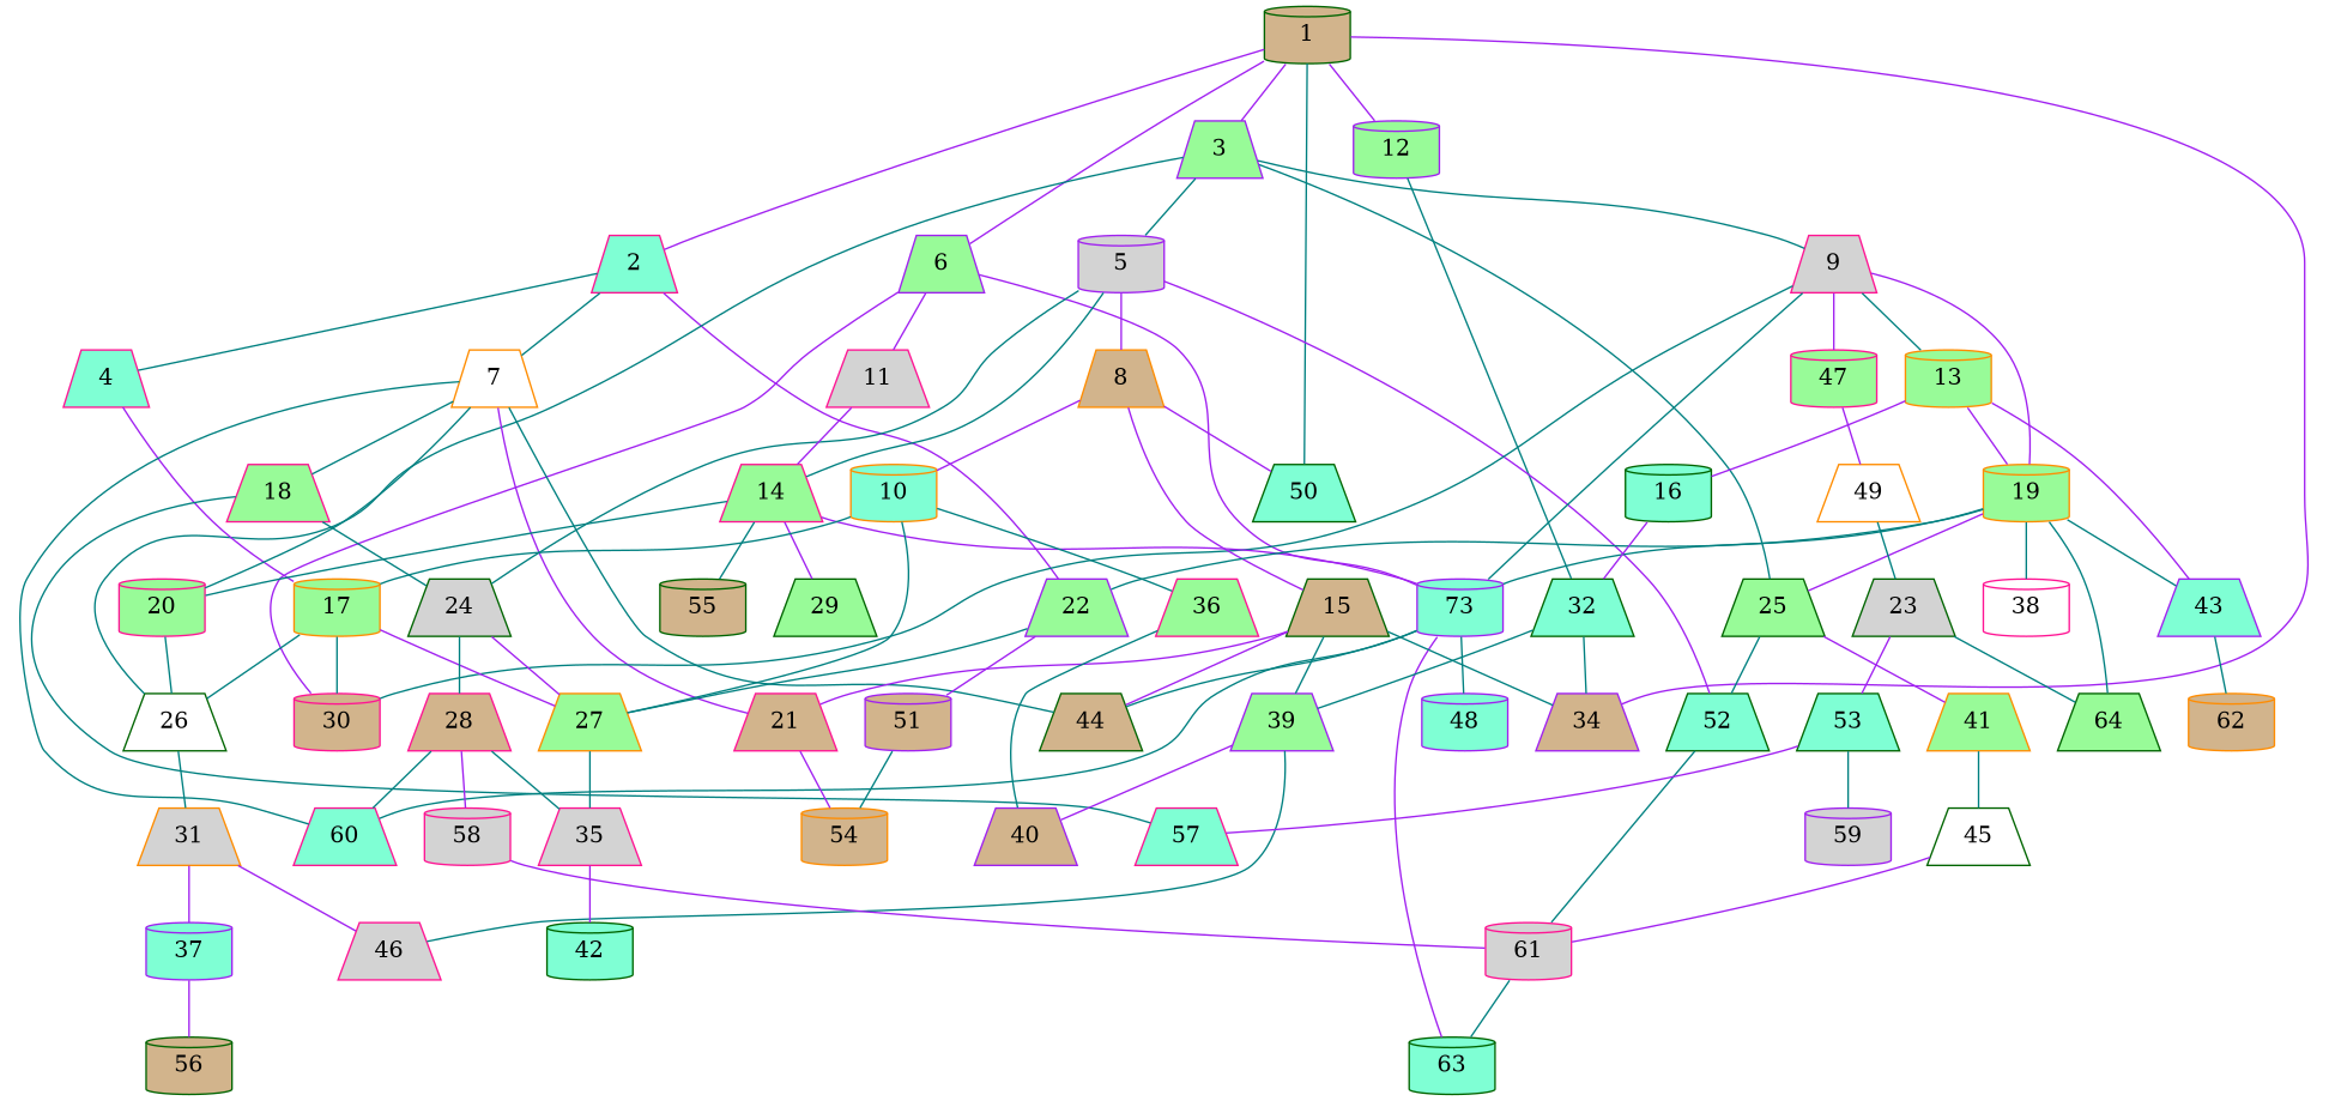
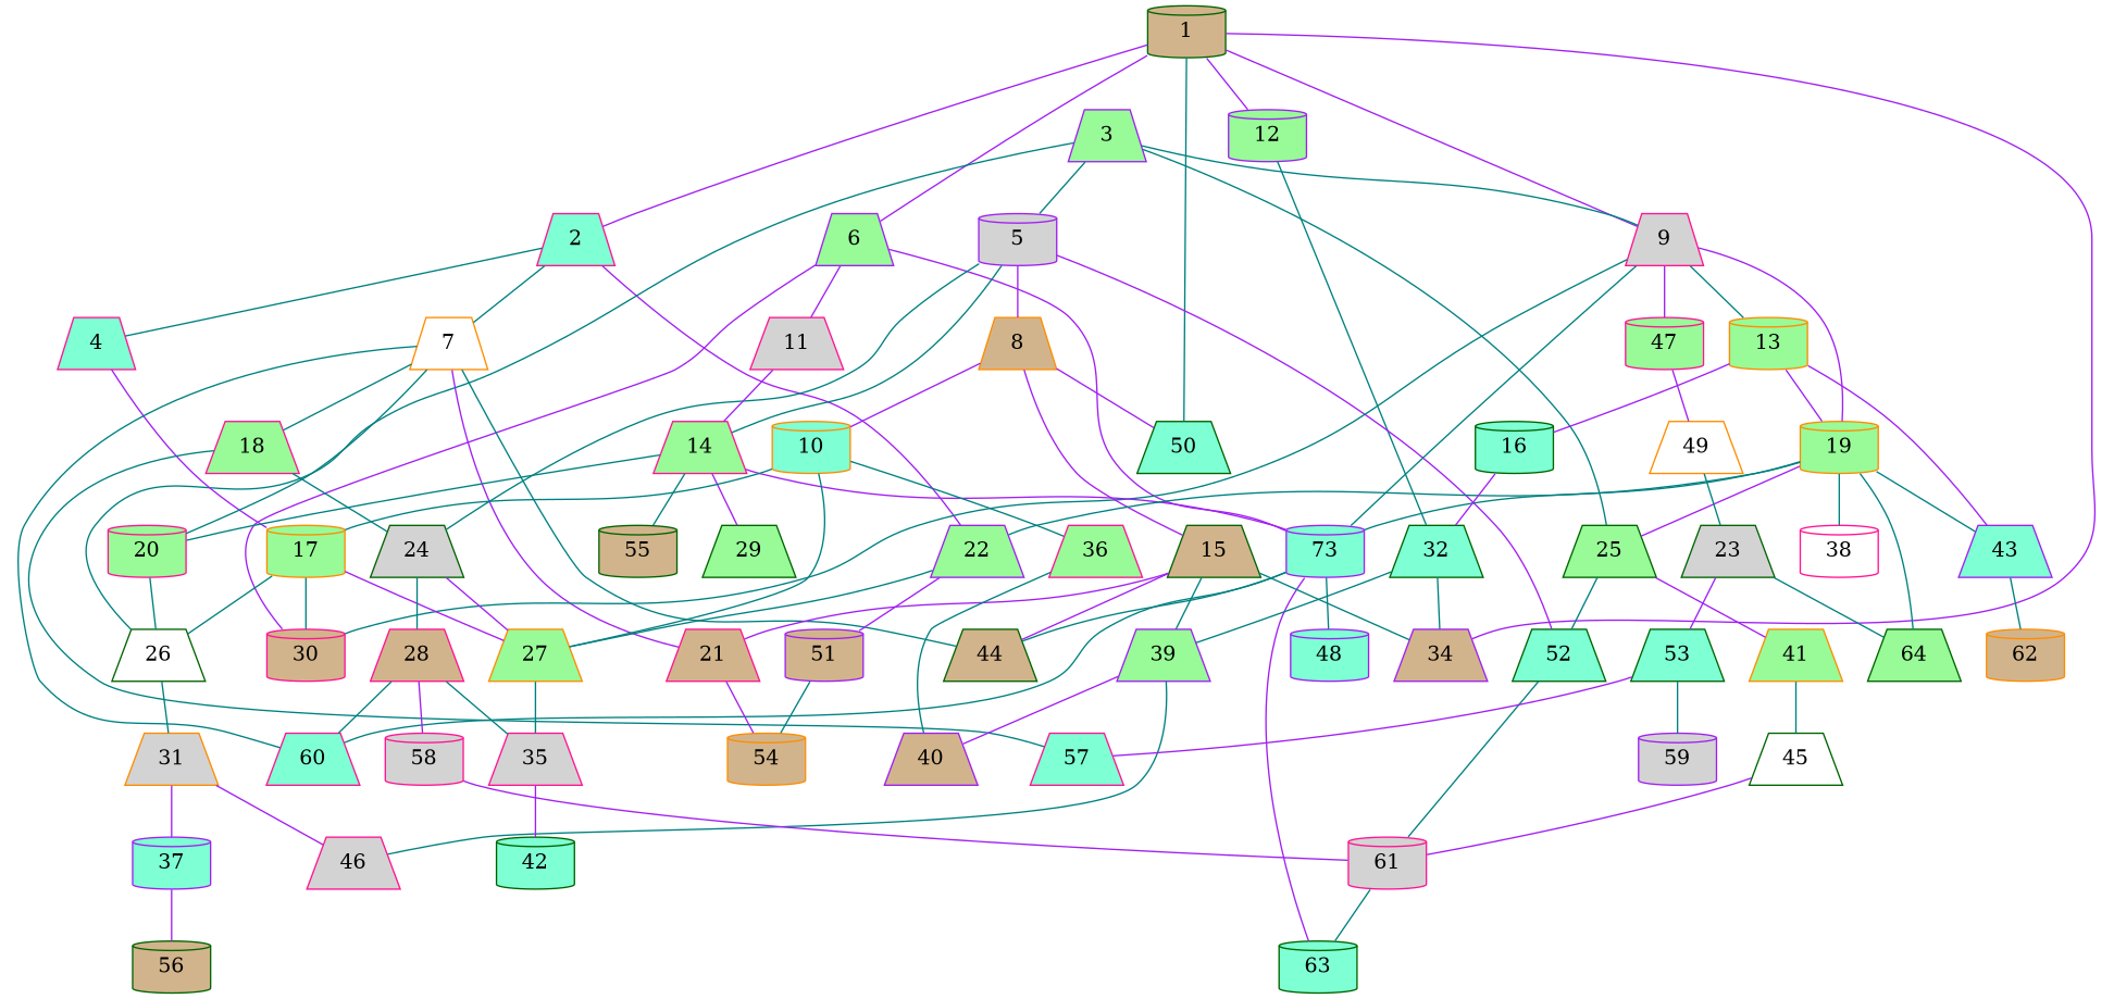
  graph {
    fontname="DejaVu Serif"
    node [color=darkgreen fillcolor=palegreen fontname="DejaVu Serif" shape=trapezium style=filled]
    edge [color=teal fontname="DejaVu Serif" weight=1.0]
    1 [fillcolor=tan shape=cylinder]
    2 [color=deeppink fillcolor=aquamarine]
    3 [color=purple]
    6 [color=purple]
    12 [color=purple shape=cylinder]
    34 [color=purple fillcolor=tan]
    50 [fillcolor=aquamarine]
    4 [color=deeppink fillcolor=aquamarine]
    7 [color=darkorange fillcolor=white]
    22 [color=purple]
    5 [color=purple fillcolor=lightgrey shape=cylinder]
    9 [color=deeppink fillcolor=lightgrey]
    25
    26 [fillcolor=white]
    11 [color=deeppink fillcolor=lightgrey]
    30 [color=deeppink fillcolor=tan shape=cylinder]
    n17 [color=purple fillcolor=aquamarine label=73 shape=cylinder]
    32 [fillcolor=aquamarine]
    17 [color=darkorange shape=cylinder]
    18 [color=deeppink]
    20 [color=deeppink shape=cylinder]
    21 [color=deeppink fillcolor=tan]
    44 [fillcolor=tan]
    60 [color=deeppink fillcolor=aquamarine]
    27 [color=darkorange]
    51 [color=purple fillcolor=tan shape=cylinder]
    8 [color=darkorange fillcolor=tan]
    14 [color=deeppink]
    24 [fillcolor=lightgrey]
    52 [fillcolor=aquamarine]
    13 [color=darkorange shape=cylinder]
    19 [color=darkorange shape=cylinder]
    47 [color=deeppink shape=cylinder]
    41 [color=darkorange]
    31 [color=darkorange fillcolor=lightgrey]
    10 [color=darkorange fillcolor=aquamarine shape=cylinder]
    15 [fillcolor=tan]
    29
    55 [fillcolor=tan shape=cylinder]
    28 [color=deeppink fillcolor=tan]
    61 [color=deeppink fillcolor=lightgrey shape=cylinder]
    48 [color=purple fillcolor=aquamarine shape=cylinder]
    63 [fillcolor=aquamarine shape=cylinder]
    57 [color=deeppink fillcolor=aquamarine]
    54 [color=darkorange fillcolor=tan shape=cylinder]
    36 [color=deeppink]
    39 [color=purple]
    16 [fillcolor=aquamarine shape=cylinder]
    43 [color=purple fillcolor=aquamarine]
    38 [color=deeppink fillcolor=white shape=cylinder]
    64
    23 [fillcolor=lightgrey]
    53 [fillcolor=aquamarine]
    49 [color=darkorange fillcolor=white]
    35 [color=deeppink fillcolor=lightgrey]
    40 [color=purple fillcolor=tan]
    62 [color=darkorange fillcolor=tan shape=cylinder]
    46 [color=deeppink fillcolor=lightgrey]
    59 [color=purple fillcolor=lightgrey shape=cylinder]
    58 [color=deeppink fillcolor=lightgrey shape=cylinder]
    45 [fillcolor=white]
    37 [color=purple fillcolor=aquamarine shape=cylinder]
    42 [fillcolor=aquamarine shape=cylinder]
    56 [fillcolor=tan shape=cylinder]
    1 -- 2 [color=purple]
-   1 -- 3 [color=purple]
+   1 -- 9 [color=purple]
    1 -- 6 [color=purple]
    1 -- 12 [color=purple]
    1 -- 34 [color=purple]
    1 -- 50
    2 -- 4
    2 -- 7
    2 -- 22 [color=purple weight=3.0]
    3 -- 5
    3 -- 9
    3 -- 25
    3 -- 26
    6 -- 11 [color=purple]
    6 -- 30 [color=purple]
    6 -- n17 [color=purple]
    12 -- 32
    4 -- 17 [color=purple]
    7 -- 18
    7 -- 20
    7 -- 21 [color=purple]
    7 -- 44
    7 -- 60
    22 -- 27
    22 -- 51 [color=purple]
    5 -- 8 [color=purple]
    5 -- 14
    5 -- 24
    5 -- 52 [color=purple]
    9 -- 30
    9 -- n17
    9 -- 13
    9 -- 19 [color=purple]
    9 -- 47 [color=purple]
    25 -- 52
    25 -- 41 [color=purple]
    26 -- 31
    11 -- 14 [color=purple]
    n17 -- 44
    n17 -- 60
    n17 -- 48
    n17 -- 63 [color=purple]
    32 -- 34
    32 -- 39
    17 -- 26
    17 -- 30 [weight=2.0]
    17 -- 27 [color=purple]
    18 -- 24
    18 -- 57
    20 -- 26
    21 -- 54 [color=purple]
    27 -- 35
    51 -- 54
    8 -- 50 [color=purple]
    8 -- 10 [color=purple]
    8 -- 15 [color=purple]
    14 -- n17 [color=purple]
    14 -- 20
    14 -- 29 [color=purple]
    14 -- 55
    24 -- 27 [color=purple weight=3.0]
    24 -- 28
    52 -- 61
    13 -- 19 [color=purple]
    13 -- 16 [color=purple]
    13 -- 43 [color=purple]
    19 -- 22
    19 -- 25 [color=purple]
    19 -- n17
    19 -- 43
    19 -- 38 [weight=3.0]
    19 -- 64
    47 -- 49 [color=purple]
    41 -- 45 [weight=2.0]
    31 -- 46 [color=purple]
    31 -- 37 [color=purple]
    10 -- 17
    10 -- 27
    10 -- 36 [weight=2.0]
    15 -- 34
    15 -- 21 [color=purple]
    15 -- 44 [color=purple]
    15 -- 39
    28 -- 60
    28 -- 35
    28 -- 58 [color=purple]
    61 -- 63
    36 -- 40
    39 -- 40 [color=purple]
    39 -- 46
    16 -- 32 [color=purple]
    43 -- 62
    23 -- 64
    23 -- 53 [color=purple]
    53 -- 57 [color=purple weight=2.0]
    53 -- 59
    49 -- 23
    35 -- 42 [color=purple]
    58 -- 61 [color=purple]
    45 -- 61 [color=purple]
    37 -- 56 [color=purple]
  }
